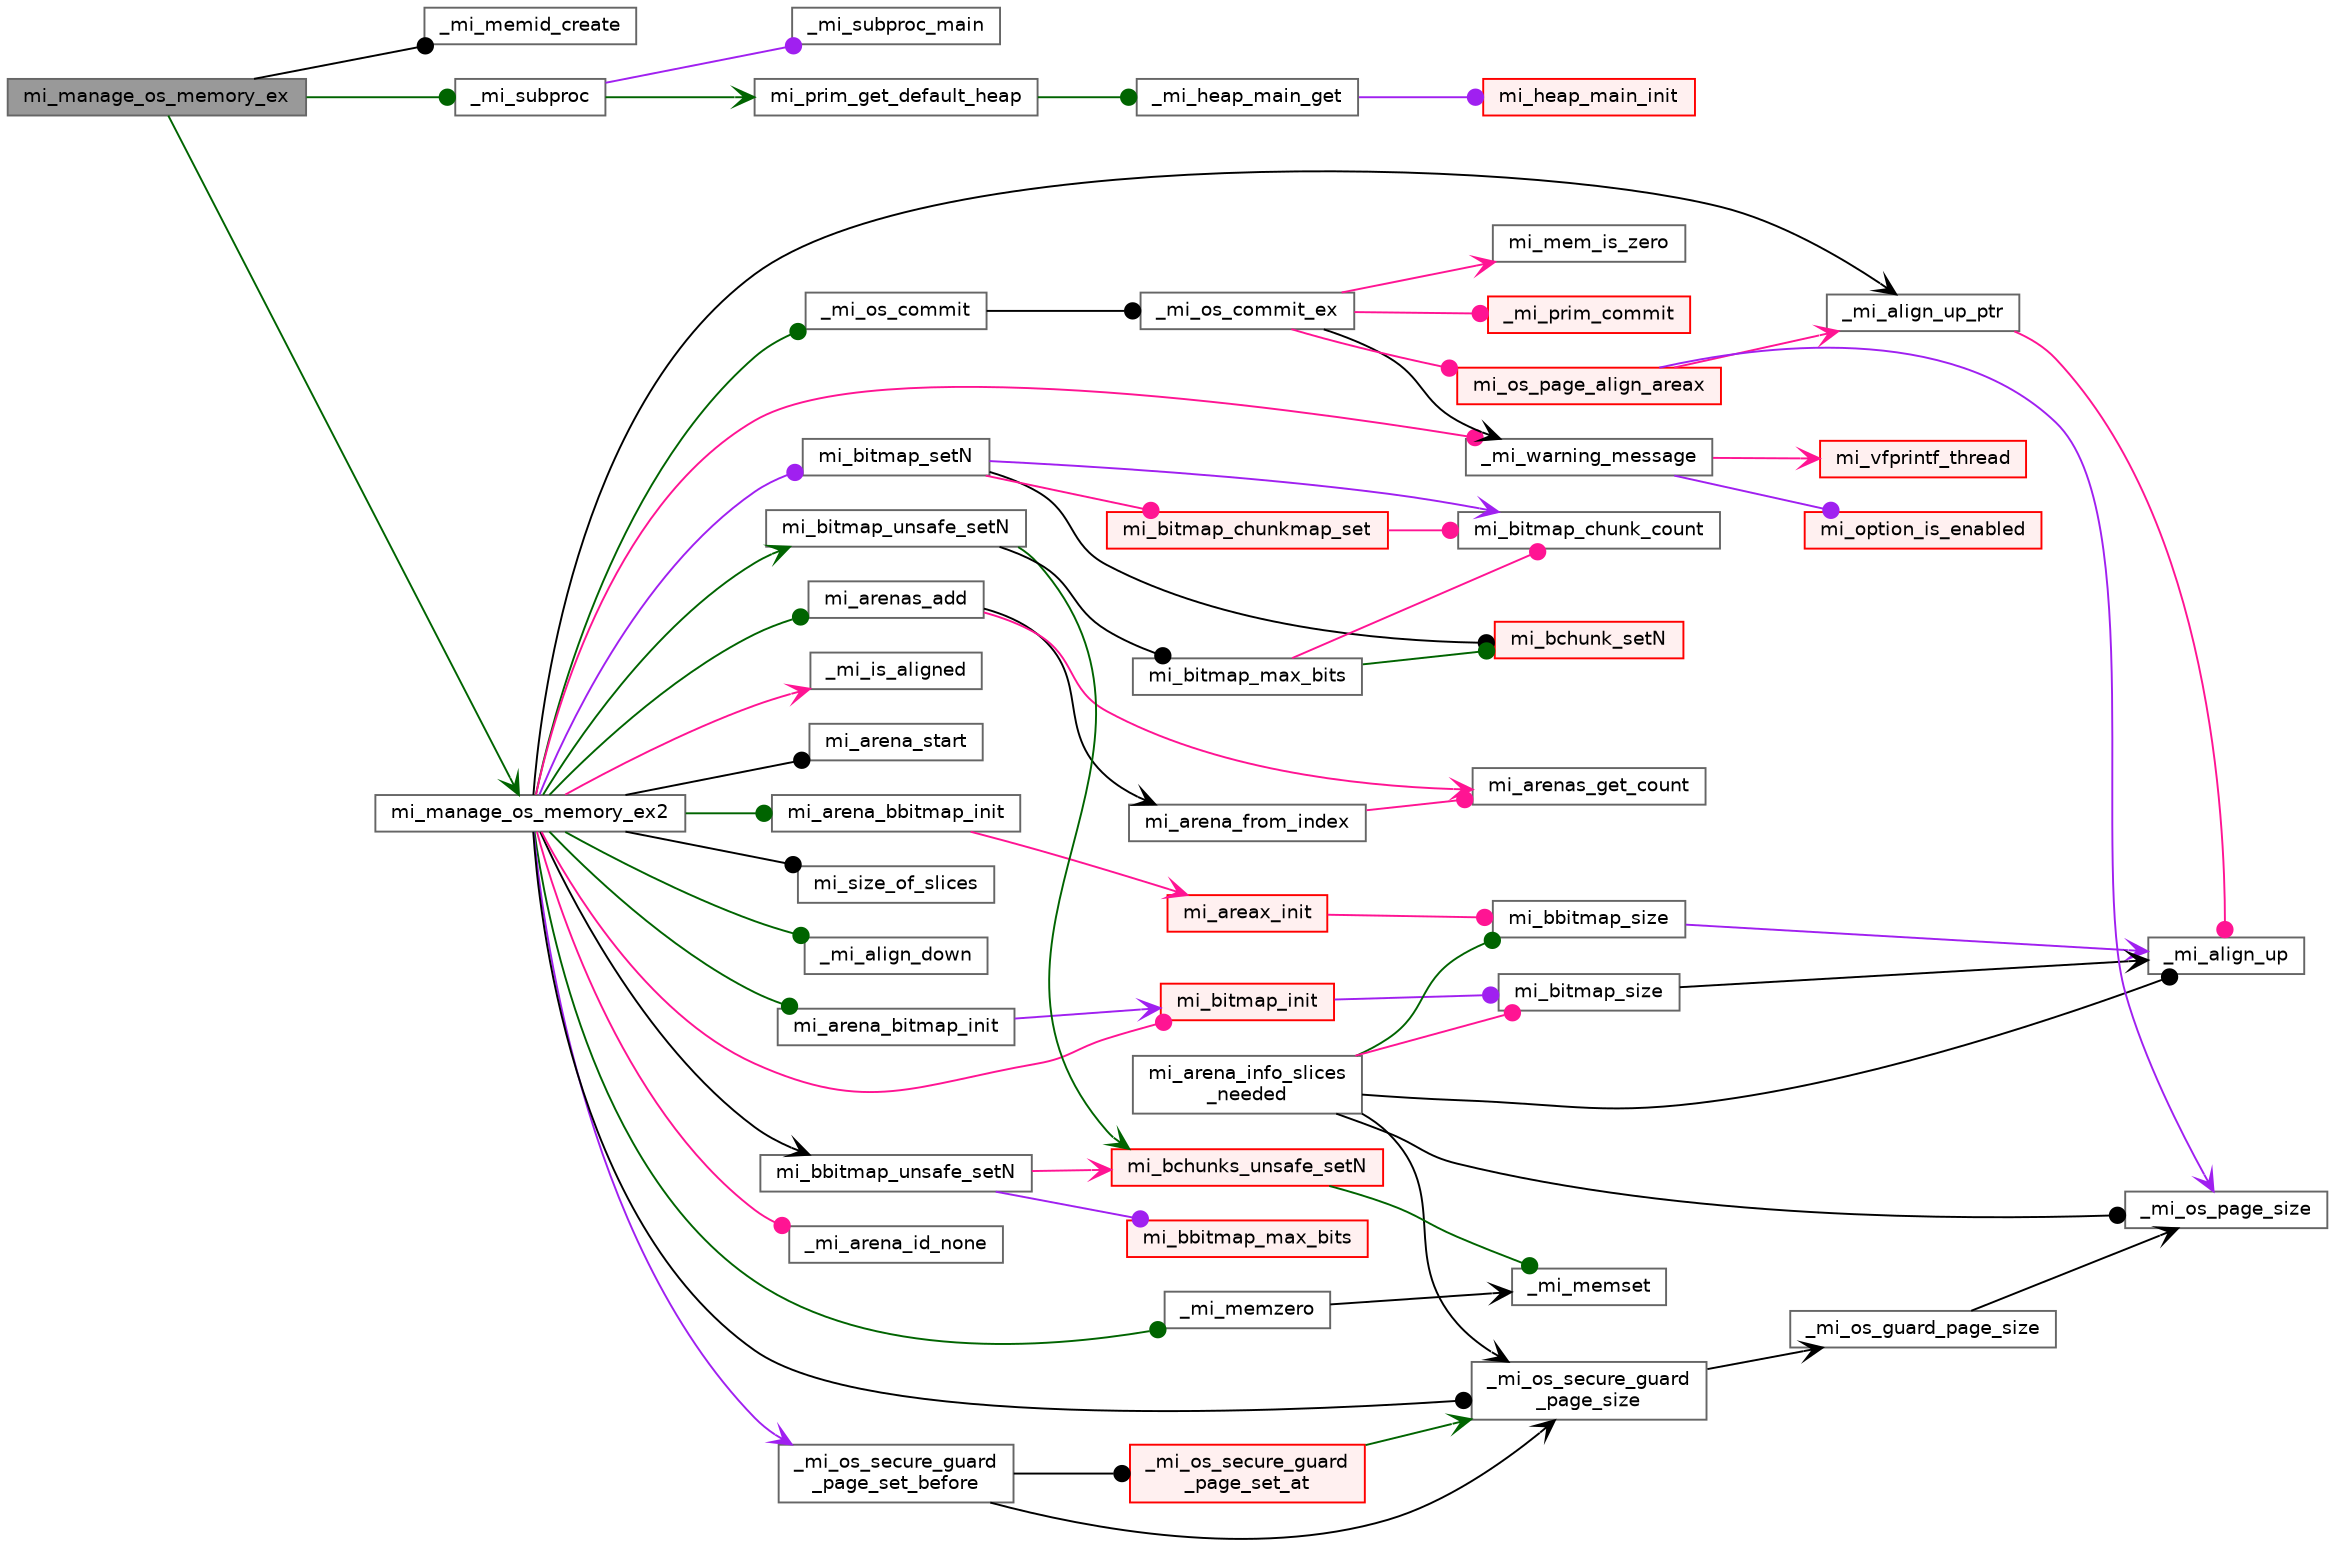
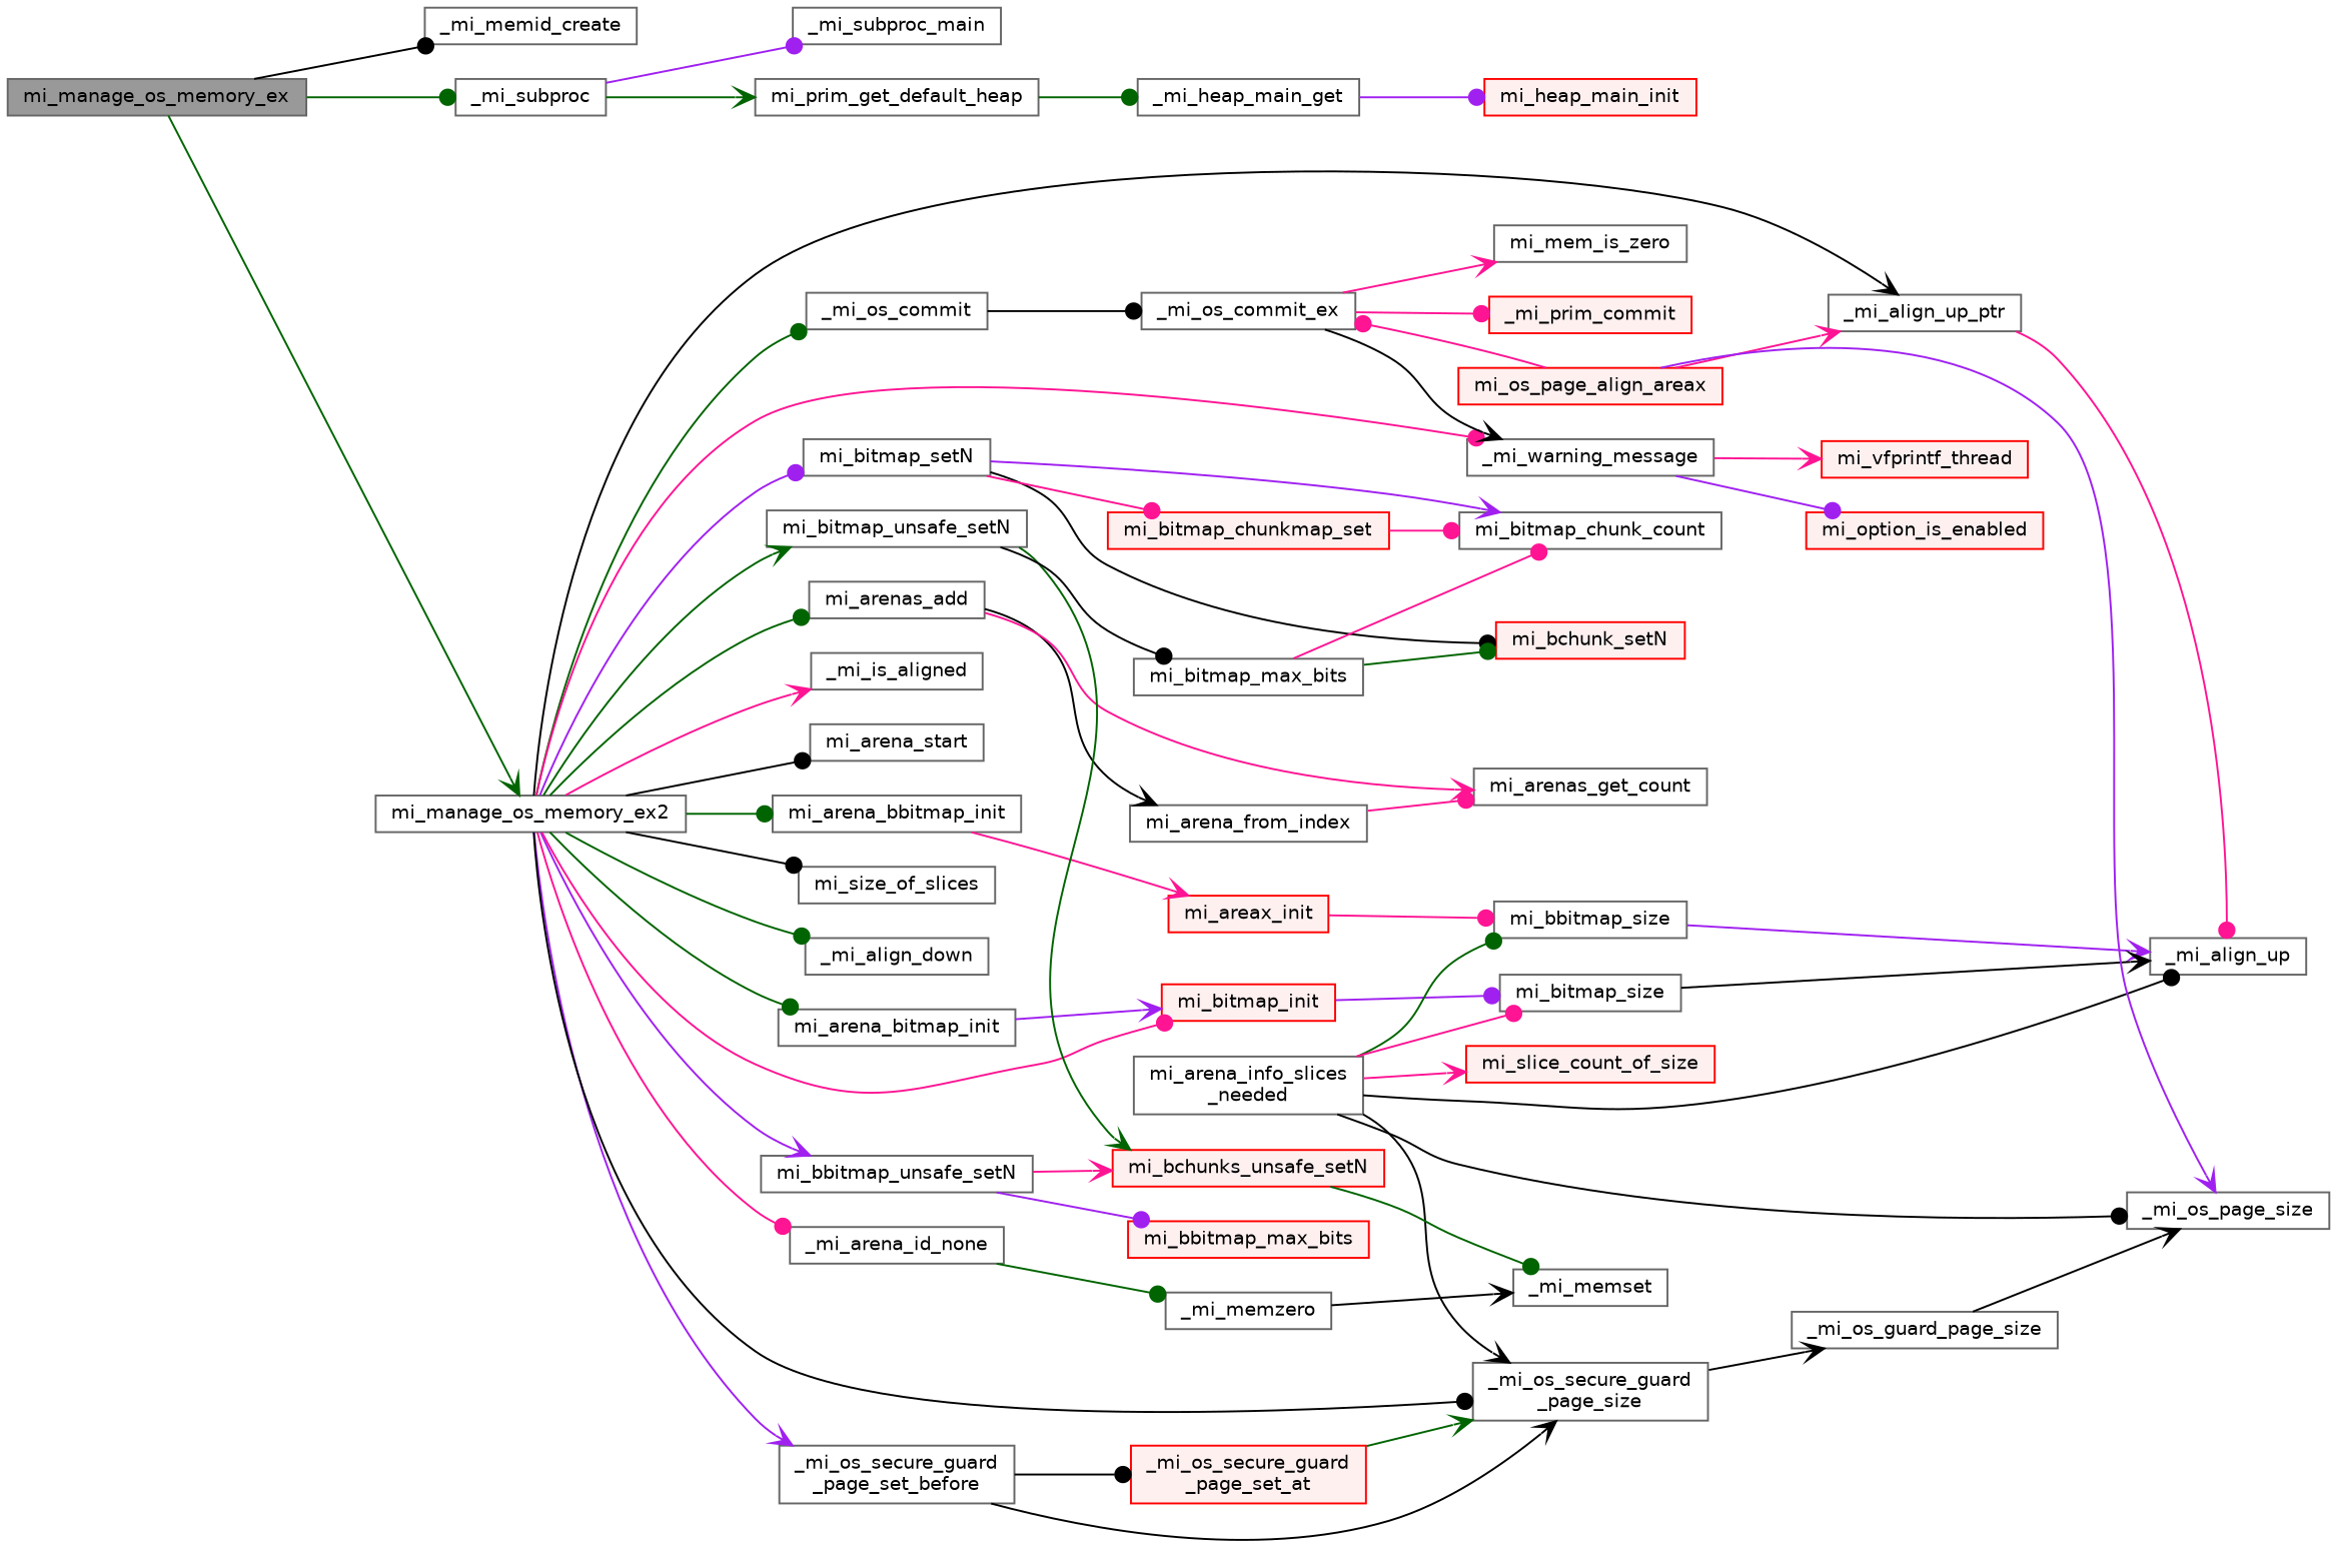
  digraph {
    rankdir=LR
    node [color=grey40 fillcolor=white fontname=Helvetica fontsize=10 shape=box style=filled]
    edge [arrowhead=dot color=deeppink fontname=Helvetica fontsize=10 labelfontname=Helvetica labelfontsize=10 style=solid]
    n1 [color=gray40 fillcolor=grey60 fontcolor=black height=0.2 label=mi_manage_os_memory_ex width=0.4]
    n2 [height=0.2 label=_mi_memid_create width=0.4]
    n3 [height=0.2 label=_mi_subproc width=0.4]
    n4 [height=0.2 label=mi_manage_os_memory_ex2 width=0.4]
    n5 [height=0.2 label=_mi_subproc_main width=0.4]
    n6 [height=0.2 label=mi_prim_get_default_heap width=0.4]
    n7 [height=0.2 label=_mi_align_down width=0.4]
    n8 [height=0.2 label=_mi_align_up_ptr width=0.4]
    n9 [height=0.2 label=_mi_arena_id_none width=0.4]
    n10 [height=0.2 label=_mi_is_aligned width=0.4]
    n11 [height=0.2 label=_mi_memzero width=0.4]
    n12 [height=0.2 label=_mi_os_commit width=0.4]
    n13 [height=0.2 label=_mi_warning_message width=0.4]
    n14 [height=0.2 label="_mi_os_secure_guard\l_page_set_before" width=0.4]
    n15 [height=0.2 label="_mi_os_secure_guard\l_page_size" width=0.4]
    n16 [height=0.2 label=mi_arena_bbitmap_init width=0.4]
    n17 [height=0.2 label=mi_arena_bitmap_init width=0.4]
    n18 [height=0.2 label=mi_arena_start width=0.4]
    n19 [height=0.2 label=mi_arenas_add width=0.4]
    n20 [height=0.2 label=mi_bbitmap_unsafe_setN width=0.4]
    n21 [height=0.2 label=mi_bitmap_setN width=0.4]
    n22 [height=0.2 label=mi_bitmap_unsafe_setN width=0.4]
    n23 [height=0.2 label=mi_size_of_slices width=0.4]
    n24 [color=red fillcolor="#FFF0F0" height=0.2 label=mi_bitmap_init width=0.4]
    n25 [height=0.2 label=_mi_heap_main_get width=0.4]
    n26 [color=red fillcolor="#FFF0F0" height=0.2 label=mi_heap_main_init width=0.4]
    n27 [height=0.2 label=_mi_align_up width=0.4]
    n28 [height=0.2 label=_mi_memset width=0.4]
    n29 [height=0.2 label=_mi_os_commit_ex width=0.4]
    n30 [color=red fillcolor="#FFF0F0" height=0.2 label=mi_option_is_enabled width=0.4]
    n31 [color=red fillcolor="#FFF0F0" height=0.2 label=mi_vfprintf_thread width=0.4]
    n32 [color=red fillcolor="#FFF0F0" height=0.2 label="_mi_os_secure_guard\l_page_set_at" width=0.4]
    n33 [height=0.2 label=_mi_os_guard_page_size width=0.4]
    n34 [color=red fillcolor="#FFF0F0" height=0.2 label=mi_areax_init width=0.4]
    n35 [height=0.2 label="mi_arena_info_slices\l_needed" width=0.4]
    n36 [height=0.2 label=_mi_os_page_size width=0.4]
    n37 [height=0.2 label=mi_bbitmap_size width=0.4]
    n38 [height=0.2 label=mi_bitmap_size width=0.4]
+   n39 [color=red fillcolor="#FFF0F0" height=0.2 label=mi_slice_count_of_size width=0.4]
    n40 [height=0.2 label=mi_arena_from_index width=0.4]
    n41 [height=0.2 label=mi_arenas_get_count width=0.4]
    n42 [color=red fillcolor="#FFF0F0" height=0.2 label=mi_bbitmap_max_bits width=0.4]
    n43 [color=red fillcolor="#FFF0F0" height=0.2 label=mi_bchunks_unsafe_setN width=0.4]
    n44 [color=red fillcolor="#FFF0F0" height=0.2 label=mi_bchunk_setN width=0.4]
    n45 [height=0.2 label=mi_bitmap_chunk_count width=0.4]
    n46 [color=red fillcolor="#FFF0F0" height=0.2 label=mi_bitmap_chunkmap_set width=0.4]
    n47 [height=0.2 label=mi_bitmap_max_bits width=0.4]
    n48 [color=red fillcolor="#FFF0F0" height=0.2 label=_mi_prim_commit width=0.4]
    n49 [height=0.2 label=mi_mem_is_zero width=0.4]
    n50 [color=red fillcolor="#FFF0F0" height=0.2 label=mi_os_page_align_areax width=0.4]
    n1 -> n2 [color=black]
    n1 -> n3 [color=darkgreen]
    n1 -> n4 [arrowhead=vee color=darkgreen]
    n3 -> n5 [color=purple]
    n3 -> n6 [arrowhead=vee color=darkgreen]
    n4 -> n7 [color=darkgreen]
    n4 -> n8 [arrowhead=vee color=black]
    n4 -> n9
    n4 -> n10 [arrowhead=vee]
-   n4 -> n11 [color=darkgreen]
+   n9 -> n11 [color=darkgreen]
    n4 -> n12 [color=darkgreen]
    n4 -> n13
    n4 -> n14 [arrowhead=vee color=purple]
    n4 -> n15 [color=black]
    n4 -> n16 [color=darkgreen]
    n4 -> n17 [color=darkgreen]
    n4 -> n18 [color=black]
    n4 -> n19 [color=darkgreen]
-   n4 -> n20 [arrowhead=vee color=black]
+   n4 -> n20 [arrowhead=vee color=purple]
    n4 -> n21 [color=purple]
    n4 -> n22 [arrowhead=vee color=darkgreen]
    n4 -> n23 [color=black]
    n4 -> n24
    n6 -> n25 [color=darkgreen]
    n8 -> n27
    n11 -> n28 [arrowhead=vee color=black]
    n12 -> n29 [color=black]
    n13 -> n30 [color=purple]
    n13 -> n31 [arrowhead=vee]
    n14 -> n15 [arrowhead=vee color=black]
    n14 -> n32 [color=black]
    n15 -> n33 [arrowhead=vee color=black]
    n16 -> n34 [arrowhead=vee]
    n17 -> n24 [arrowhead=vee color=purple]
    n19 -> n40 [arrowhead=vee color=black]
    n19 -> n41 [arrowhead=vee]
    n20 -> n42 [color=purple]
    n20 -> n43 [arrowhead=vee]
    n21 -> n44 [color=black]
    n21 -> n45 [arrowhead=vee color=purple]
    n21 -> n46
    n22 -> n43 [arrowhead=vee color=darkgreen]
    n22 -> n47 [color=black]
    n24 -> n38 [color=purple]
    n25 -> n26 [color=purple]
    n29 -> n13 [arrowhead=vee color=black]
    n29 -> n48
    n29 -> n49 [arrowhead=vee]
-   n29 -> n50
+   n50 -> n29
    n32 -> n15 [arrowhead=vee color=darkgreen]
    n33 -> n36 [arrowhead=vee color=black]
    n34 -> n37
    n35 -> n15 [arrowhead=vee color=black]
    n35 -> n27 [color=black]
    n35 -> n36 [color=black]
    n35 -> n37 [color=darkgreen]
    n35 -> n38
+   n35 -> n39 [arrowhead=vee]
    n37 -> n27 [arrowhead=vee color=purple]
    n38 -> n27 [arrowhead=vee color=black]
    n40 -> n41
    n43 -> n28 [color=darkgreen]
    n46 -> n45
    n47 -> n44 [color=darkgreen]
    n47 -> n45
    n50 -> n8 [arrowhead=vee]
    n50 -> n36 [arrowhead=vee color=purple]
  }
